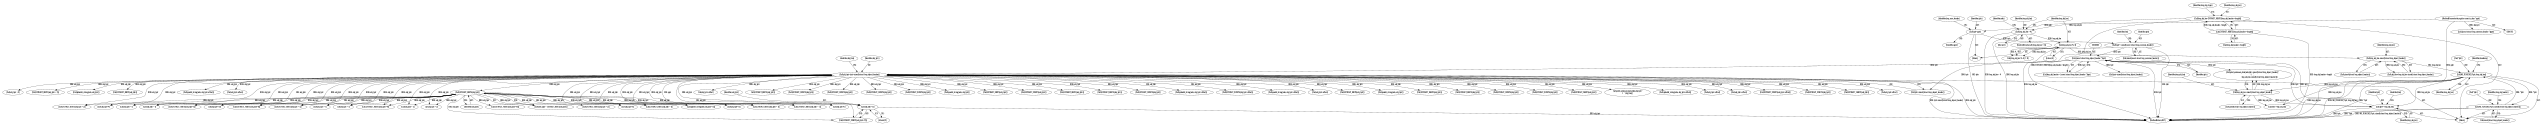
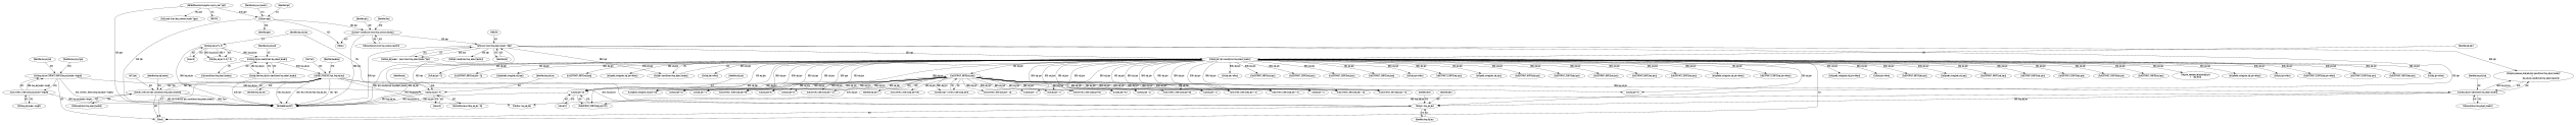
  digraph {
    fontname=Oswald
    node [fontname=Oswald]
    edge [fontname=Oswald]
    n1 [label="(Call,obj_tptr+12)"]
    n2 [label="(MethodReturn,RET)"]
    n3 [label="(Call,EXTRACT_32BITS(obj_tptr+12))"]
    n4 [label="(Literal,12)"]
    n5 [label="(Call,EXTRACT_8BITS(obj_tptr))"]
    n6 [label="(Call,obj_tptr+12)"]
    n7 [label="(Call,obj_tptr + 1)"]
    n8 [label="(Call,EXTRACT_16BITS(obj_tptr+4))"]
    n9 [label="(Call,EXTRACT_8BITS(obj_tptr + 3))"]
    n10 [label="(Call,obj_tptr+4)"]
    n11 [label="(Identifier,obj_tptr)"]
    n12 [label="(Call,obj_tptr + 1)"]
    n13 [label="(Call,obj_tptr + 1)"]
    n14 [label="(Call,EXTRACT_16BITS(obj_tptr+6))"]
    n15 [label="(Call,obj_tptr+10)"]
    n16 [label="(Call,EXTRACT_16BITS(obj_tptr+8))"]
    n17 [label="(Call,EXTRACT_16BITS(obj_tptr+10))"]
    n18 [label="(Call,EXTRACT_8BITS(obj_tptr + 1))"]
    n19 [label="(Call,obj_tptr + 1)"]
    n20 [label="(Call,link_type = EXTRACT_8BITS(obj_tptr))"]
    n21 [label="(Call,obj_tptr + 2)"]
    n22 [label="(Call,obj_tptr + 3)"]
    n23 [label="(Call,EXTRACT_8BITS(obj_tptr + 1))"]
    n24 [label="(Call,EXTRACT_8BITS(obj_tptr + 1))"]
    n25 [label="(Call,obj_tptr+8)"]
    n26 [label="(Call,obj_tptr+6)"]
    n27 [label="(Call,EXTRACT_8BITS(obj_tptr + 2))"]
    n28 [label="(Call,EXTRACT_8BITS(obj_tptr + 1))"]
    n29 [label="(Call,ipaddr_string(ndo, obj_tptr+12))"]
    n30 [label="(Call,obj_tptr=tptr+sizeof(struct lmp_object_header))"]
    n31 [label="(Call,obj_tptr+offset)"]
    n32 [label="(Call,EXTRACT_8BITS(obj_tptr))"]
    n33 [label="(Call,EXTRACT_32BITS(obj_tptr))"]
    n34 [label="(Call,EXTRACT_32BITS(obj_tptr))"]
    n35 [label="(Call,EXTRACT_32BITS(obj_tptr))"]
    n36 [label="(Call,obj_tptr+offset)"]
    n37 [label="(Call,EXTRACT_32BITS(obj_tptr))"]
    n38 [label="(Call,ipaddr_string(ndo, obj_tptr))"]
    n39 [label="(Call,EXTRACT_8BITS(obj_tptr))"]
    n40 [label="(Call,EXTRACT_32BITS(obj_tptr))"]
    n41 [label="(Call,EXTRACT_8BITS(obj_tptr))"]
    n42 [label="(Call,EXTRACT_8BITS(obj_tptr))"]
    n43 [label="(Call,EXTRACT_32BITS(obj_tptr))"]
    n44 [label="(Call,ip6addr_string(ndo, obj_tptr+offset))"]
    n45 [label="(Call,EXTRACT_32BITS(obj_tptr+offset))"]
    n46 [label="(Call,ipaddr_string(ndo, obj_tptr+offset))"]
    n47 [label="(Call,obj_tptr+offset)"]
    n48 [label="(Call,EXTRACT_8BITS(obj_tptr))"]
    n49 [label="(Call,ipaddr_string(ndo, obj_tptr))"]
    n50 [label="(Call,EXTRACT_16BITS(obj_tptr))"]
    n51 [label="(Call,EXTRACT_8BITS(obj_tptr))"]
    n52 [label="(Call,EXTRACT_32BITS(obj_tptr))"]
    n53 [label="(Call,EXTRACT_32BITS(obj_tptr))"]
    n54 [label="(Call,EXTRACT_16BITS(obj_tptr))"]
    n55 [label="(Call,print_unknown_data(ndo,obj_tptr,\"\n\t    \",obj_tlen))"]
    n56 [label="(Call,ip6addr_string(ndo, obj_tptr+offset))"]
    n57 [label="(Call,obj_tptr+offset)"]
    n58 [label="(Call,EXTRACT_32BITS(obj_tptr+offset))"]
    n59 [label="(Call,EXTRACT_32BITS(obj_tptr))"]
    n60 [label="(Call,EXTRACT_16BITS(obj_tptr))"]
    n61 [label="(Call,obj_tptr+offset)"]
    n62 [label="(Call,tptr+sizeof(struct lmp_object_header))"]
    n63 [label="(Call,obj_tptr + 3)"]
    n64 [label="(Call,EXTRACT_8BITS(obj_tptr + 3))"]
    n65 [label="(Call,ip6addr_string(ndo, obj_tptr))"]
    n66 [label="(Call,EXTRACT_8BITS(obj_tptr))"]
    n67 [label="(Block,)"]
    n68 [label="(Call,ipaddr_string(ndo, obj_tptr+offset))"]
    n69 [label="(Call,obj_tptr+offset)"]
    n70 [label="(Call,(const struct lmp_object_header *)tptr)"]
    n71 [label="(Call,tptr+=lmp_obj_len)"]
    n72 [label="(Call,lmp_obj_header = (const struct lmp_object_header *)tptr)"]
    n73 [label="(Call,tptr+sizeof(struct lmp_object_header))"]
    n74 [label="(Identifier,tptr)"]
    n75 [label="(Call,print_unknown_data(ndo,tptr+sizeof(struct lmp_object_header),\"\n\t    \",\n                               lmp_obj_len-sizeof(struct lmp_object_header)))"]
    n76 [label="(Identifier,lmp_obj_len)"]
    n77 [label="(Call,lmp_obj_len-sizeof(struct lmp_object_header))"]
    n78 [label="(Call,ND_TCHECK2(*tptr, lmp_obj_len))"]
    n79 [label="(Call,ND_TCHECK2(*tptr, sizeof(struct lmp_object_header)))"]
    n80 [label="(Identifier,lmp_obj_len)"]
    n81 [label="(Call,tlen-=lmp_obj_len)"]
    n82 [label="(Call,sizeof(struct lmp_object_header))"]
    n83 [label="(Call,sizeof(struct lmp_object_header))"]
    n84 [label="(Call,lmp_obj_len-sizeof(struct lmp_object_header))"]
    n85 [label="(Call,obj_tlen=lmp_obj_len-sizeof(struct lmp_object_header))"]
    n86 [label="(Call,sizeof(struct lmp_object_header))"]
    n87 [label="(Call,lmp_obj_len % 4)"]
    n88 [label="(Literal,4)"]
    n89 [label="(Call,(lmp_obj_len % 4) != 0)"]
    n90 [label="(Call,lmp_obj_len < 4)"]
    n91 [label="(ControlStructure,if (lmp_obj_len < 4))"]
    n92 [label="(Literal,4)"]
    n93 [label="(Call,lmp_obj_len=EXTRACT_16BITS(lmp_obj_header->length))"]
    n94 [label="(Call,EXTRACT_16BITS(lmp_obj_header->length))"]
    n95 [label="(Call,lmp_obj_header->length)"]
    n96 [label="(Call,tptr+=sizeof(const struct lmp_common_header))"]
    n97 [label="(Call,sizeof(const struct lmp_common_header))"]
    n98 [label="(Block,)"]
    n99 [label="(Call,tptr=pptr)"]
    n100 [label="(Identifier,pptr)"]
    n101 [label="(MethodParameterIn,register const u_char *pptr)"]
    n102 [label="(Call,(const struct lmp_common_header *)pptr)"]
    1000110
    n104 [label="(Identifier,lmp_com_header)"]
    n105 [label="(Identifier,lmp_obj_len)"]
    n106 [label="(Call,*tptr)"]
    n107 [label="(Identifier,lmp_obj_ctype)"]
    n108 [label="(Identifier,tlen)"]
    n109 [label="(Identifier,tptr)"]
    n110 [label="(Identifier,hexdump)"]
    n111 [label="(Identifier,lmp_obj_len)"]
    n112 [label="(Identifier,obj_tptr)"]
    n113 [label="(Identifier,tptr)"]
    n114 [label="(Identifier,tlen)"]
    n115 [label="(Identifier,ndo)"]
    n116 [label="(Identifier,lmp_obj_len)"]
    n117 [label="(Identifier,obj_tptr)"]
    n118 [label="(Identifier,tptr)"]
    n119 [label="(Identifier,lmp_obj_header)"]
    n120 [label="(Identifier,lmp_obj_len)"]
-   n121 [label="(Identifier,obj_tlen)"]
    n122 [label="(Call,*tptr)"]
    n123 [label="(Identifier,lmp_obj_len)"]
    1000266
    n1 -> n2 [label="DDG: obj_tptr"]
    n1 -> n3 [label="AST: "]
    n1 -> n4 [label="CFG: "]
    n3 -> n1 [label="CFG: "]
    n4 -> n1 [label="AST: "]
    n5 -> n1 [label="DDG: obj_tptr"]
    n5 -> n3 [label="DDG: obj_tptr"]
    n5 -> n6 [label="DDG: obj_tptr"]
    n5 -> n7 [label="DDG: obj_tptr"]
    n5 -> n8 [label="DDG: obj_tptr"]
    n5 -> n9 [label="DDG: obj_tptr"]
    n5 -> n10 [label="DDG: obj_tptr"]
    n5 -> n11 [label="CFG: "]
    n5 -> n12 [label="DDG: obj_tptr"]
    n5 -> n13 [label="DDG: obj_tptr"]
    n5 -> n14 [label="DDG: obj_tptr"]
    n5 -> n15 [label="DDG: obj_tptr"]
    n5 -> n16 [label="DDG: obj_tptr"]
    n5 -> n17 [label="DDG: obj_tptr"]
    n5 -> n18 [label="DDG: obj_tptr"]
    n5 -> n19 [label="DDG: obj_tptr"]
    n5 -> n20 [label="AST: "]
    n5 -> n20 [label="DDG: obj_tptr"]
    n5 -> n21 [label="DDG: obj_tptr"]
    n5 -> n22 [label="DDG: obj_tptr"]
    n5 -> n23 [label="DDG: obj_tptr"]
    n5 -> n24 [label="DDG: obj_tptr"]
    n5 -> n25 [label="DDG: obj_tptr"]
    n5 -> n26 [label="DDG: obj_tptr"]
    n5 -> n27 [label="DDG: obj_tptr"]
    n5 -> n28 [label="DDG: obj_tptr"]
    n5 -> n29 [label="DDG: obj_tptr"]
    n11 -> n5 [label="AST: "]
    n20 -> n5 [label="CFG: "]
    n30 -> n1 [label="DDG: obj_tptr"]
    n30 -> n2 [label="DDG: tptr+sizeof(struct lmp_object_header)"]
    n30 -> n2 [label="DDG: obj_tptr"]
    n30 -> n3 [label="DDG: obj_tptr"]
    n30 -> n5 [label="DDG: obj_tptr"]
    n30 -> n6 [label="DDG: obj_tptr"]
    n30 -> n7 [label="DDG: obj_tptr"]
    n30 -> n8 [label="DDG: obj_tptr"]
    n30 -> n9 [label="DDG: obj_tptr"]
    n30 -> n10 [label="DDG: obj_tptr"]
    n30 -> n12 [label="DDG: obj_tptr"]
    n30 -> n13 [label="DDG: obj_tptr"]
    n30 -> n14 [label="DDG: obj_tptr"]
    n30 -> n15 [label="DDG: obj_tptr"]
    n30 -> n16 [label="DDG: obj_tptr"]
    n30 -> n18 [label="DDG: obj_tptr"]
    n30 -> n19 [label="DDG: obj_tptr"]
    n30 -> n21 [label="DDG: obj_tptr"]
    n30 -> n22 [label="DDG: obj_tptr"]
    n30 -> n23 [label="DDG: obj_tptr"]
    n30 -> n24 [label="DDG: obj_tptr"]
    n30 -> n25 [label="DDG: pptr"]
    n30 -> n26 [label="DDG: obj_tptr"]
    n30 -> n28 [label="DDG: obj_tptr"]
    n30 -> n29 [label="DDG: obj_tptr"]
    n30 -> n31 [label="DDG: obj_tptr"]
    n30 -> n32 [label="DDG: obj_tptr"]
    n30 -> n33 [label="DDG: obj_tptr"]
    n30 -> n34 [label="DDG: obj_tptr"]
    n30 -> n35 [label="DDG: obj_tptr"]
    n30 -> n36 [label="DDG: obj_tptr"]
    n30 -> n37 [label="DDG: obj_tptr"]
    n30 -> n38 [label="DDG: obj_tptr"]
    n30 -> n39 [label="DDG: obj_tptr"]
    n30 -> n40 [label="DDG: obj_tptr"]
    n30 -> n41 [label="DDG: obj_tptr"]
    n30 -> n42 [label="DDG: obj_tptr"]
    n30 -> n43 [label="DDG: obj_tptr"]
    n30 -> n44 [label="DDG: obj_tptr"]
    n30 -> n45 [label="DDG: obj_tptr"]
    n30 -> n46 [label="DDG: obj_tptr"]
    n30 -> n47 [label="DDG: obj_tptr"]
    n30 -> n48 [label="DDG: obj_tptr"]
    n30 -> n49 [label="DDG: obj_tptr"]
    n30 -> n50 [label="DDG: obj_tptr"]
    n30 -> n51 [label="DDG: obj_tptr"]
    n30 -> n52 [label="DDG: obj_tptr"]
    n30 -> n53 [label="DDG: obj_tptr"]
    n30 -> n54 [label="DDG: obj_tptr"]
    n30 -> n55 [label="DDG: obj_tptr"]
    n30 -> n56 [label="DDG: obj_tptr"]
    n30 -> n57 [label="DDG: obj_tptr"]
    n30 -> n58 [label="DDG: obj_tptr"]
    n30 -> n59 [label="DDG: obj_tptr"]
    n30 -> n60 [label="DDG: obj_tptr"]
    n30 -> n61 [label="DDG: obj_tptr"]
    n30 -> n62 [label="CFG: "]
    n30 -> n63 [label="DDG: obj_tptr"]
    n30 -> n64 [label="DDG: obj_tptr"]
    n30 -> n65 [label="DDG: obj_tptr"]
    n30 -> n66 [label="DDG: obj_tptr"]
    n30 -> n67 [label="AST: "]
    n30 -> n68 [label="DDG: obj_tptr"]
    n30 -> n69 [label="DDG: obj_tptr"]
    n62 -> n30 [label="AST: "]
    n70 -> n2 [label="DDG: tptr"]
    n70 -> n30 [label="DDG: tptr"]
    n70 -> n62 [label="DDG: tptr"]
    n70 -> n71 [label="DDG: tptr"]
    n70 -> n72 [label="AST: "]
    n70 -> n72 [label="DDG: tptr"]
    n70 -> n73 [label="DDG: tptr"]
    n70 -> n74 [label="CFG: "]
    n70 -> n75 [label="DDG: tptr"]
-   n71 -> n2 [label="DDG: tptr"]
+   n85 -> n2 [label="DDG: tptr"]
    n71 -> n67 [label="AST: "]
    n71 -> n70 [label="DDG: tptr"]
    n71 -> n76 [label="CFG: "]
    n72 -> n70 [label="CFG: "]
    n74 -> n70 [label="AST: "]
    n75 -> n77 [label="CFG: "]
    n76 -> n71 [label="AST: "]
    n77 -> n71 [label="DDG: lmp_obj_len"]
    n77 -> n75 [label="AST: "]
    n77 -> n75 [label="DDG: lmp_obj_len"]
    n77 -> n81 [label="DDG: lmp_obj_len"]
    n77 -> n83 [label="CFG: "]
    n78 -> n2 [label="DDG: lmp_obj_len"]
    n78 -> n2 [label="DDG: ND_TCHECK2(*tptr, lmp_obj_len)"]
    n78 -> n2 [label="DDG: *tptr"]
    n78 -> n67 [label="AST: "]
    n78 -> n71 [label="DDG: lmp_obj_len"]
    n78 -> n77 [label="DDG: lmp_obj_len"]
    n78 -> n79 [label="DDG: *tptr"]
    n78 -> n80 [label="CFG: "]
    n78 -> n81 [label="DDG: lmp_obj_len"]
    n79 -> n2 [label="DDG: *tptr"]
    n79 -> n2 [label="DDG: ND_TCHECK2(*tptr, sizeof(struct lmp_object_header))"]
    n79 -> n67 [label="AST: "]
    n79 -> n78 [label="DDG: *tptr"]
    n79 -> n82 [label="CFG: "]
    n80 -> n78 [label="AST: "]
    n82 -> n79 [label="AST: "]
    n83 -> n77 [label="AST: "]
    n84 -> n78 [label="DDG: lmp_obj_len"]
    n84 -> n85 [label="AST: "]
    n84 -> n85 [label="DDG: lmp_obj_len"]
    n84 -> n86 [label="CFG: "]
    n85 -> n84 [label="CFG: "]
    n86 -> n84 [label="AST: "]
    n87 -> n2 [label="DDG: lmp_obj_len"]
    n87 -> n84 [label="DDG: lmp_obj_len"]
    n87 -> n88 [label="CFG: "]
    n87 -> n89 [label="AST: "]
    n87 -> n89 [label="DDG: lmp_obj_len"]
    n87 -> n89 [label="DDG: 4"]
    n88 -> n87 [label="AST: "]
    n90 -> n2 [label="DDG: lmp_obj_len"]
    n90 -> n2 [label="DDG: lmp_obj_len < 4"]
-   n90 -> n87 [label="DDG: lmp_obj_len"]
    n90 -> n91 [label="AST: "]
    n90 -> n92 [label="CFG: "]
    n92 -> n90 [label="AST: "]
    n93 -> n2 [label="DDG: EXTRACT_16BITS(lmp_obj_header->length)"]
    n93 -> n67 [label="AST: "]
    n93 -> n90 [label="DDG: lmp_obj_len"]
    n93 -> n94 [label="CFG: "]
    n94 -> n2 [label="DDG: lmp_obj_header->length"]
    n94 -> n93 [label="AST: "]
    n94 -> n93 [label="DDG: lmp_obj_header->length"]
    n94 -> n95 [label="CFG: "]
    n95 -> n94 [label="AST: "]
    n96 -> n2 [label="DDG: tptr"]
    n96 -> n70 [label="DDG: tptr"]
    n96 -> n97 [label="CFG: "]
    n96 -> n98 [label="AST: "]
    n97 -> n96 [label="AST: "]
    n99 -> n2 [label="DDG: tptr"]
    n99 -> n96 [label="DDG: tptr"]
    n99 -> n98 [label="AST: "]
    n99 -> n100 [label="CFG: "]
    n101 -> n2 [label="DDG: pptr"]
    n101 -> n99 [label="DDG: pptr"]
-   n101 -> n102 [label="DDG: obj_tptr"]
+   n101 -> n102 [label="DDG: pptr"]
    n101 -> 1000110 [label="AST: "]
    n104 -> n99 [label="CFG: "]
    n105 -> n84 [label="AST: "]
    n106 -> n78 [label="AST: "]
    n107 -> n93 [label="CFG: "]
    n108 -> n71 [label="CFG: "]
    n109 -> n96 [label="AST: "]
    n110 -> n78 [label="CFG: "]
    n111 -> n93 [label="AST: "]
    n112 -> n1 [label="AST: "]
    n113 -> n71 [label="AST: "]
    n114 -> n96 [label="CFG: "]
    n115 -> n90 [label="CFG: "]
    n116 -> n87 [label="AST: "]
    n116 -> n90 [label="CFG: "]
    n117 -> n30 [label="AST: "]
    n118 -> n99 [label="AST: "]
    n119 -> n79 [label="CFG: "]
    n120 -> n90 [label="AST: "]
-   n121 -> n30 [label="CFG: "]
    n122 -> n79 [label="AST: "]
    n123 -> n77 [label="AST: "]
    1000266 -> n70 [label="AST: "]
  }
